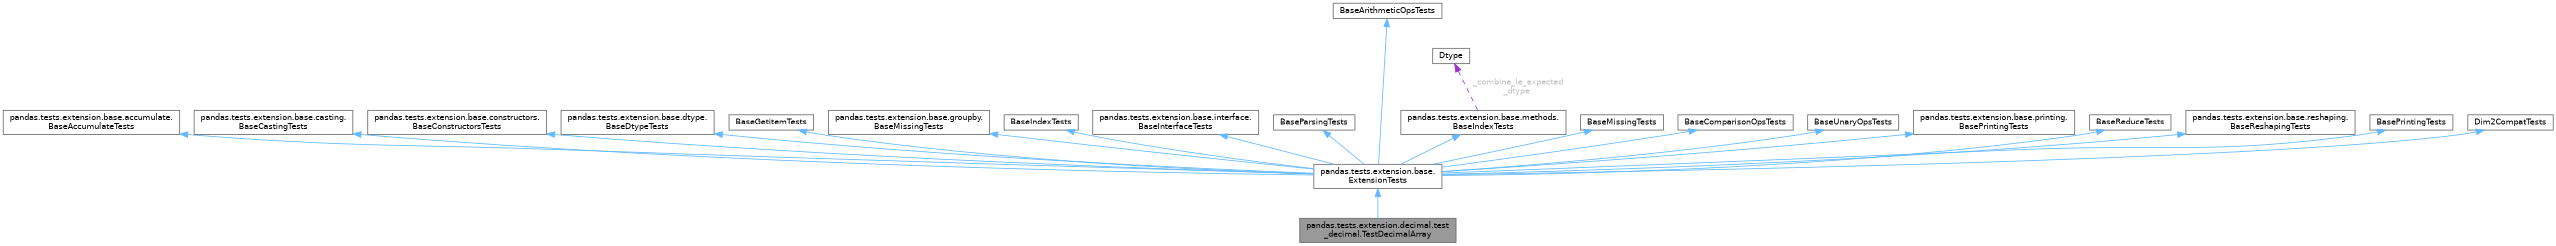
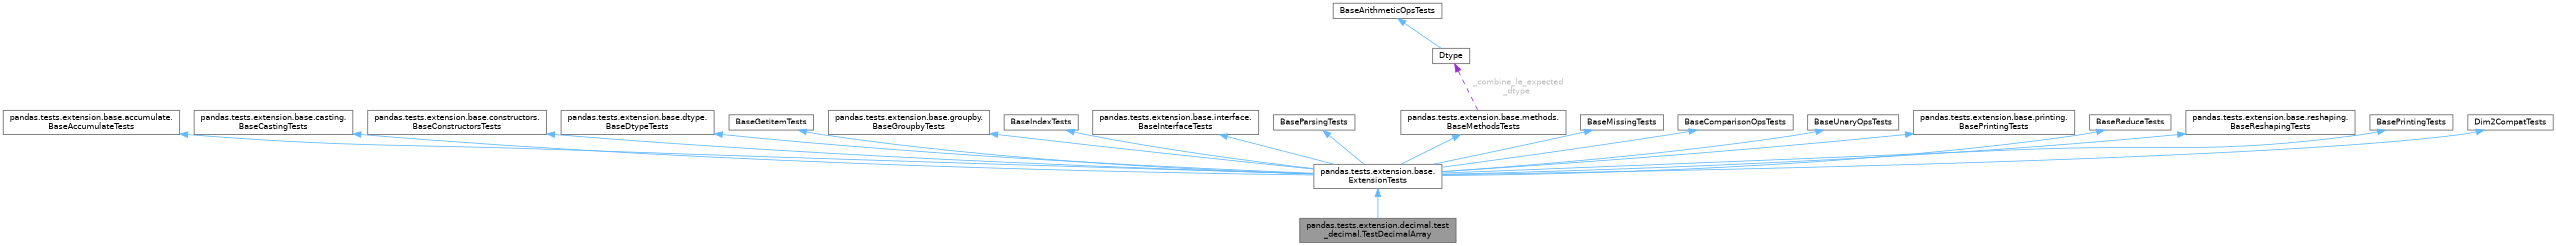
  digraph {
    rankdir=TB
    node [color=gray40 fillcolor=white fontname=Helvetica fontsize=10 shape=box style=filled]
    edge [color=steelblue1 dir=back fontname=Helvetica fontsize=10 labelfontname=Helvetica labelfontsize=10 style=solid]
    n1 [fillcolor=grey60 fontcolor=black height=0.2 label="pandas.tests.extension.decimal.test\l_decimal.TestDecimalArray" width=0.4]
    n2 [height=0.2 label="pandas.tests.extension.base.\lExtensionTests" width=0.4]
    n3 [height=0.2 label="pandas.tests.extension.base.accumulate.\lBaseAccumulateTests" width=0.4]
    n4 [height=0.2 label="pandas.tests.extension.base.casting.\lBaseCastingTests" width=0.4]
    n5 [height=0.2 label="pandas.tests.extension.base.constructors.\lBaseConstructorsTests" width=0.4]
    n6 [height=0.2 label="pandas.tests.extension.base.dtype.\lBaseDtypeTests" width=0.4]
    n7 [height=0.2 label=BaseGetitemTests width=0.4]
-   n8 [height=0.2 label="pandas.tests.extension.base.groupby.\lBaseMissingTests" width=0.4]
+   n8 [height=0.2 label="pandas.tests.extension.base.groupby.\lBaseGroupbyTests" width=0.4]
    n9 [height=0.2 label=BaseIndexTests width=0.4]
    n10 [height=0.2 label="pandas.tests.extension.base.interface.\lBaseInterfaceTests" width=0.4]
    n11 [height=0.2 label=BaseParsingTests width=0.4]
-   n12 [height=0.2 label="pandas.tests.extension.base.methods.\lBaseIndexTests" width=0.4]
+   n12 [height=0.2 label="pandas.tests.extension.base.methods.\lBaseMethodsTests" width=0.4]
    n13 [height=0.2 label=Dtype width=0.4]
    n14 [height=0.2 label=BaseMissingTests width=0.4]
    n15 [height=0.2 label=BaseArithmeticOpsTests width=0.4]
    n16 [height=0.2 label=BaseComparisonOpsTests width=0.4]
    n17 [height=0.2 label=BaseUnaryOpsTests width=0.4]
    n18 [height=0.2 label="pandas.tests.extension.base.printing.\lBasePrintingTests" width=0.4]
    n19 [height=0.2 label=BaseReduceTests width=0.4]
    n20 [height=0.2 label="pandas.tests.extension.base.reshaping.\lBaseReshapingTests" width=0.4]
    n21 [height=0.2 label=BasePrintingTests width=0.4]
    n22 [height=0.2 label=Dim2CompatTests width=0.4]
    n2 -> n1
    n3 -> n2
    n4 -> n2
    n5 -> n2
    n6 -> n2
    n7 -> n2
    n8 -> n2
    n9 -> n2
    n10 -> n2
    n11 -> n2
    n12 -> n2
    n13 -> n12 [color=darkorchid3 fontcolor=grey label=" _combine_le_expected\l_dtype" style=dashed]
    n14 -> n2
-   n15 -> n2
+   n15 -> n13
    n16 -> n2
    n17 -> n2
    n18 -> n2
    n19 -> n2
    n20 -> n2
    n21 -> n2
    n22 -> n2
  }
